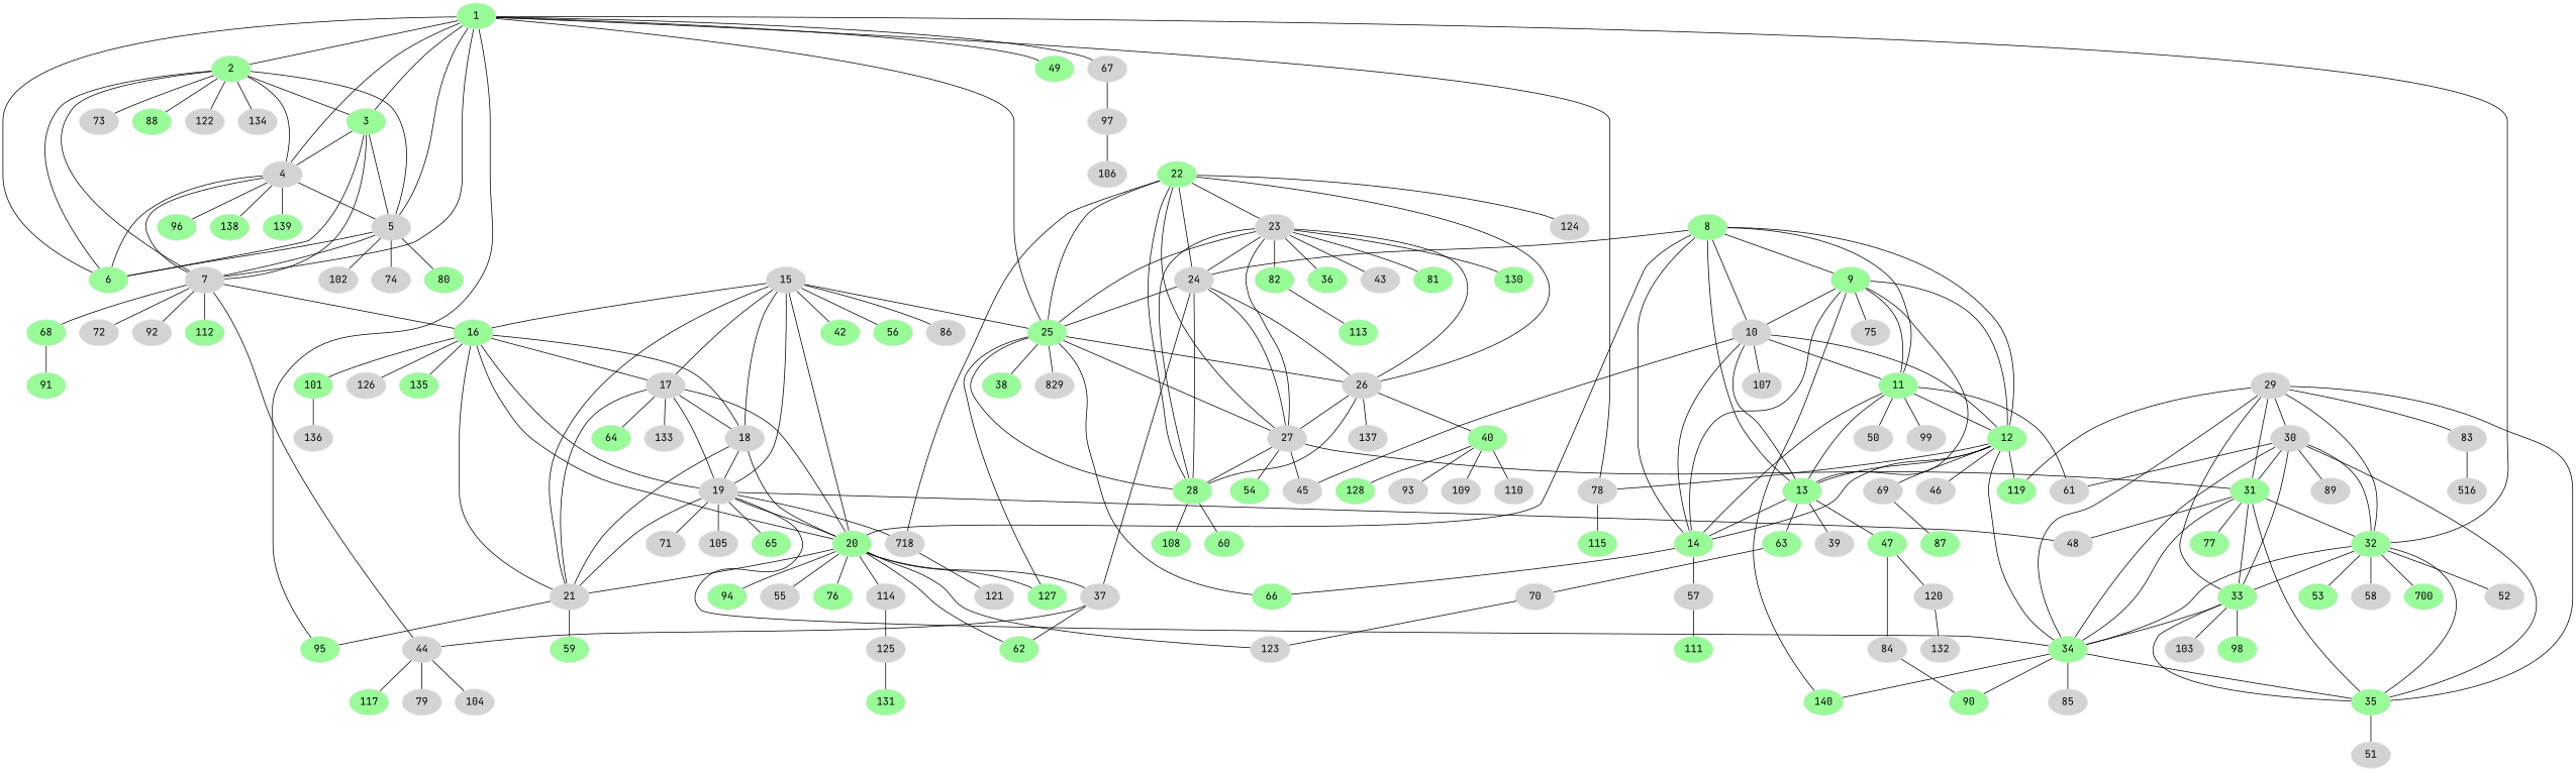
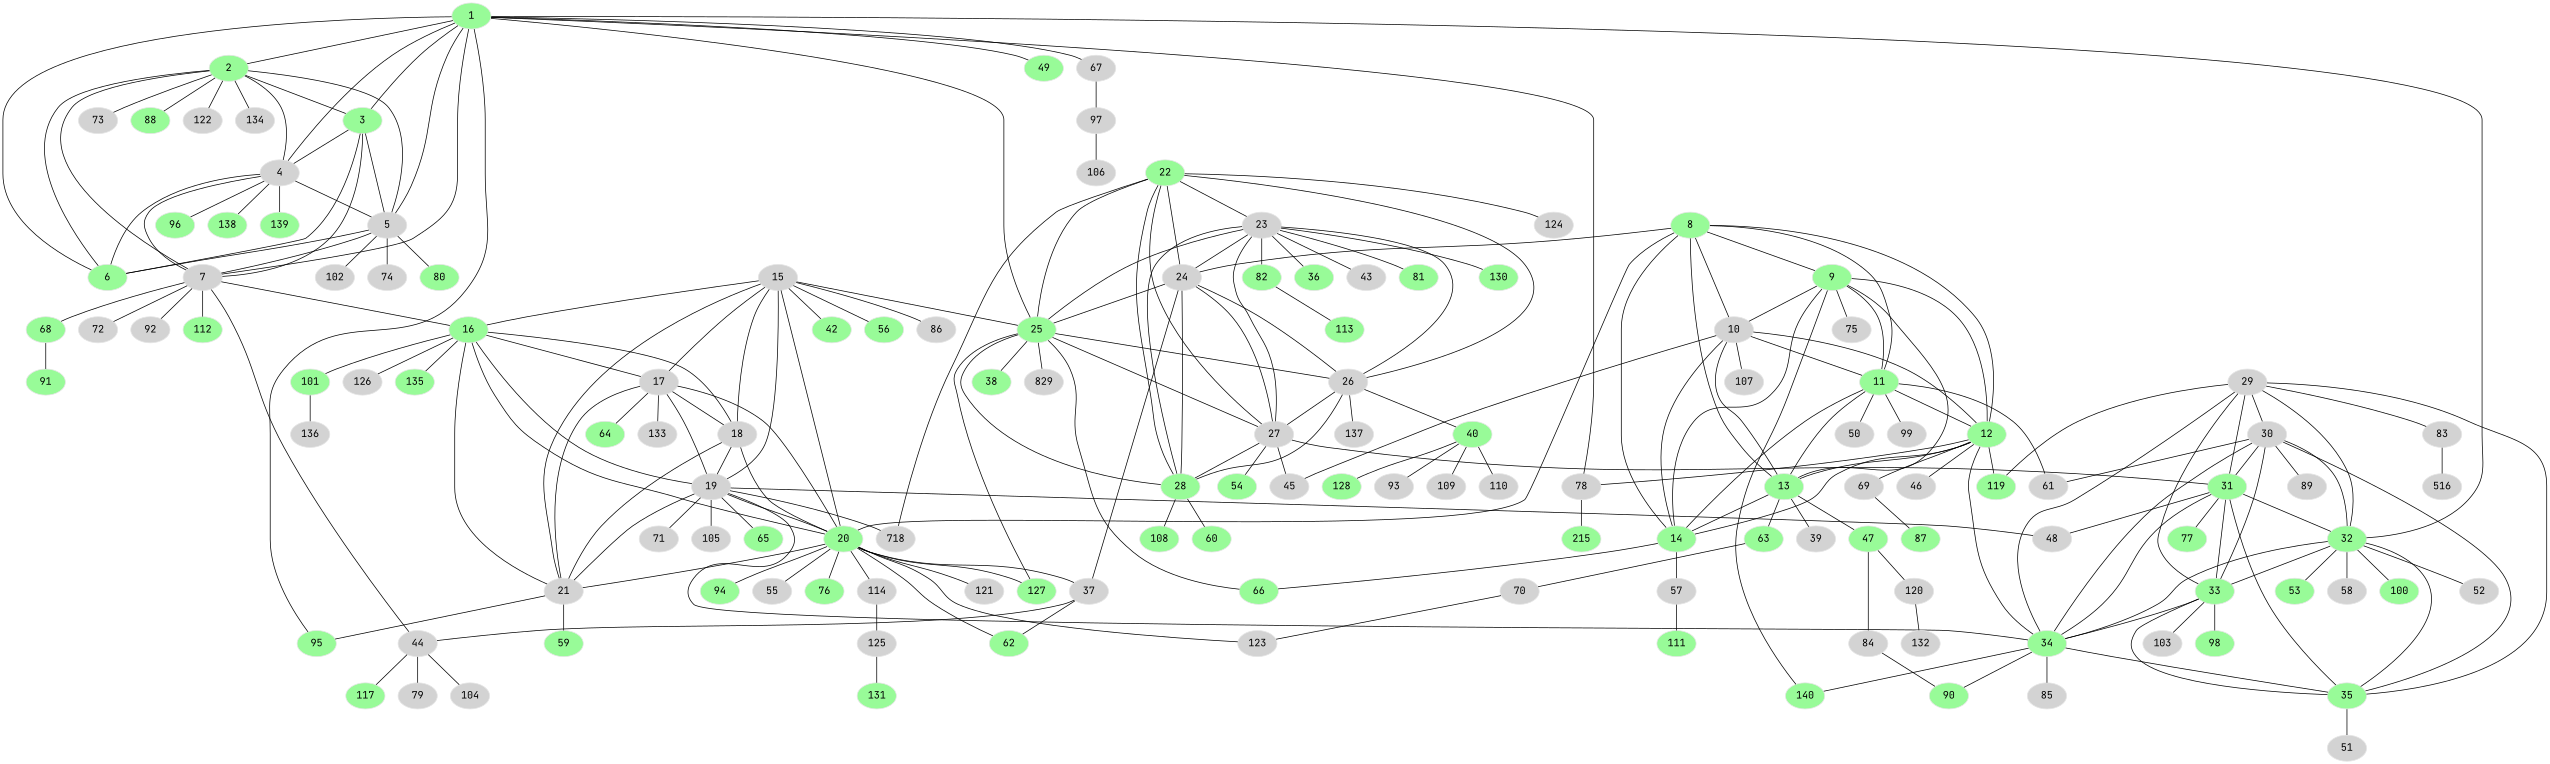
  graph {
    fontname="JetBrains Mono"
    node [color=gray90 fillcolor=lightgrey fontname="JetBrains Mono" style=filled]
    edge [fontname="JetBrains Mono"]
    1 [fillcolor=palegreen]
    2 [fillcolor=palegreen]
    3 [fillcolor=palegreen]
    4
    5
    6 [fillcolor=palegreen]
    7
    25 [fillcolor=palegreen]
    32 [fillcolor=palegreen]
    49 [fillcolor=palegreen]
    67
    78
    95 [fillcolor=palegreen]
    73
    88 [fillcolor=palegreen]
    122
    134
    96 [fillcolor=palegreen]
    138 [fillcolor=palegreen]
    139 [fillcolor=palegreen]
    74
    80 [fillcolor=palegreen]
    102
    16 [fillcolor=palegreen]
    44
    68 [fillcolor=palegreen]
    72
    92
    112 [fillcolor=palegreen]
    11 [fillcolor=palegreen]
    12 [fillcolor=palegreen]
    13 [fillcolor=palegreen]
    14 [fillcolor=palegreen]
    50
    61
    99
    66 [fillcolor=palegreen]
    127 [fillcolor=palegreen]
    26
    27
    28 [fillcolor=palegreen]
    38 [fillcolor=palegreen]
    n43 [label=829]
    34 [fillcolor=palegreen]
    33 [fillcolor=palegreen]
    35 [fillcolor=palegreen]
    52
    53 [fillcolor=palegreen]
    58
-   100 [fillcolor=palegreen label=700]
+   100 [fillcolor=palegreen]
    97
-   115 [fillcolor=palegreen]
+   115 [fillcolor=palegreen label=215]
    20 [fillcolor=palegreen]
    17
    18
    19
    21
    101 [fillcolor=palegreen]
    126
    135 [fillcolor=palegreen]
    79
    104
    117 [fillcolor=palegreen]
    91 [fillcolor=palegreen]
    8 [fillcolor=palegreen]
    9 [fillcolor=palegreen]
    10
    24
    75
    140 [fillcolor=palegreen]
    45
    107
    46
    69
    119 [fillcolor=palegreen]
    39
    47 [fillcolor=palegreen]
    63 [fillcolor=palegreen]
    57
    37
    55
    62 [fillcolor=palegreen]
    76 [fillcolor=palegreen]
    94 [fillcolor=palegreen]
    114
    121
    123
    85
    90 [fillcolor=palegreen]
    87 [fillcolor=palegreen]
    84
    120
    70
    111 [fillcolor=palegreen]
    15
    42 [fillcolor=palegreen]
    56 [fillcolor=palegreen]
    86
    64 [fillcolor=palegreen]
    133
    48
    65 [fillcolor=palegreen]
    71
    105
    n105 [label=718]
    59 [fillcolor=palegreen]
    136
    125
    22 [fillcolor=palegreen]
    23
    124
    36 [fillcolor=palegreen]
    43
    81 [fillcolor=palegreen]
    82 [fillcolor=palegreen]
    130 [fillcolor=palegreen]
    40 [fillcolor=palegreen]
    137
    31 [fillcolor=palegreen]
    54 [fillcolor=palegreen]
    60 [fillcolor=palegreen]
    108 [fillcolor=palegreen]
    113 [fillcolor=palegreen]
    93
    109
    110
    128 [fillcolor=palegreen]
    77 [fillcolor=palegreen]
    29
    30
    83
    89
    98 [fillcolor=palegreen]
    103
    51
    n136 [label=516]
    132
    106
    131 [fillcolor=palegreen]
    1 -- 2
    1 -- 3
    1 -- 4
    1 -- 5
    1 -- 6
    1 -- 7
    1 -- 25
    1 -- 32
    1 -- 49
    1 -- 67
    1 -- 78
    1 -- 95
    2 -- 3
    2 -- 4
    2 -- 5
    2 -- 6
    2 -- 7
    2 -- 73
    2 -- 88
    2 -- 122
    2 -- 134
    3 -- 4
    3 -- 5
    3 -- 6
    3 -- 7
    4 -- 5
    4 -- 6
    4 -- 7
    4 -- 96
    4 -- 138
    4 -- 139
    5 -- 6
    5 -- 7
    5 -- 74
    5 -- 80
    5 -- 102
    7 -- 16
    7 -- 44
    7 -- 68
    7 -- 72
    7 -- 92
    7 -- 112
    25 -- 66
    25 -- 127
    25 -- 26
    25 -- 27
    25 -- 28
    25 -- 38
    25 -- n43
    32 -- 34
    32 -- 33
    32 -- 35
    32 -- 52
    32 -- 53
    32 -- 58
    32 -- 100
    67 -- 97
    78 -- 115
    16 -- 20
    16 -- 17
    16 -- 18
    16 -- 19
    16 -- 21
    16 -- 101
    16 -- 126
    16 -- 135
    44 -- 79
    44 -- 104
    44 -- 117
    68 -- 91
    11 -- 12
    11 -- 13
    11 -- 14
    11 -- 50
    11 -- 61
    11 -- 99
    12 -- 78
    12 -- 13
    12 -- 14
    12 -- 34
    12 -- 46
    12 -- 69
    12 -- 119
    13 -- 14
    13 -- 39
    13 -- 47
    13 -- 63
    14 -- 66
    14 -- 57
    26 -- 27
    26 -- 28
    26 -- 40
    26 -- 137
    27 -- 28
    27 -- 45
    27 -- 31
    27 -- 54
    28 -- 60
    28 -- 108
    34 -- 35
    34 -- 140
    34 -- 85
    34 -- 90
    33 -- 34
    33 -- 35
    33 -- 98
    33 -- 103
    35 -- 51
    97 -- 106
    20 -- 127
    20 -- 21
    20 -- 37
    20 -- 55
    20 -- 62
    20 -- 76
    20 -- 94
    20 -- 114
-   n105 -- 121
+   20 -- 121
    20 -- 123
    17 -- 20
    17 -- 18
    17 -- 19
    17 -- 21
    17 -- 64
    17 -- 133
    18 -- 20
    18 -- 19
    18 -- 21
    19 -- 34
    19 -- 20
    19 -- 21
    19 -- 48
    19 -- 65
    19 -- 71
    19 -- 105
    19 -- n105
    21 -- 95
    21 -- 59
    101 -- 136
    8 -- 11
    8 -- 12
    8 -- 13
    8 -- 14
    8 -- 20
    8 -- 9
    8 -- 10
    8 -- 24
    9 -- 11
    9 -- 12
    9 -- 13
    9 -- 14
    9 -- 10
    9 -- 75
    9 -- 140
    10 -- 11
    10 -- 12
    10 -- 13
    10 -- 14
    10 -- 45
    10 -- 107
    24 -- 25
    24 -- 26
    24 -- 27
    24 -- 28
    24 -- 37
    69 -- 87
    47 -- 84
    47 -- 120
    63 -- 70
    57 -- 111
    37 -- 44
    37 -- 62
    114 -- 125
    84 -- 90
    120 -- 132
    70 -- 123
    15 -- 25
    15 -- 16
    15 -- 20
    15 -- 17
    15 -- 18
    15 -- 19
    15 -- 21
    15 -- 42
    15 -- 56
    15 -- 86
    125 -- 131
    22 -- 25
    22 -- 26
    22 -- 27
    22 -- 28
    22 -- 24
    22 -- n105
    22 -- 23
    22 -- 124
    23 -- 25
    23 -- 26
    23 -- 27
    23 -- 28
    23 -- 24
    23 -- 36
    23 -- 43
    23 -- 81
    23 -- 82
    23 -- 130
    82 -- 113
    40 -- 93
    40 -- 109
    40 -- 110
    40 -- 128
    31 -- 32
    31 -- 34
    31 -- 33
    31 -- 35
    31 -- 48
    31 -- 77
    29 -- 32
    29 -- 34
    29 -- 33
    29 -- 35
    29 -- 119
    29 -- 31
    29 -- 30
    29 -- 83
    30 -- 32
    30 -- 61
    30 -- 34
    30 -- 33
    30 -- 35
    30 -- 31
    30 -- 89
    83 -- n136
  }
